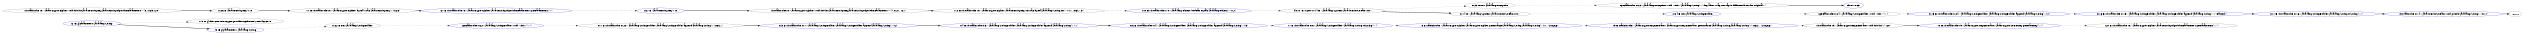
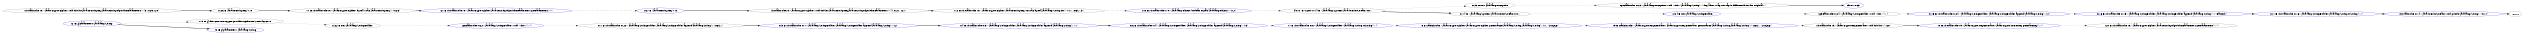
  digraph {
    rankdir=LR
    node [color=blue]
    edge [style=dotted]
    "r19 := @this: com.sun.crypto.provider.Cipher.AES.Test4626070" [color=gray40]
    "r2 := @parameter0: java.lang.String"
    "r5 := @parameter1: java.lang.String"
    "$r22 = new java.lang.StringBuilder" [color=gray40]
    "specialinvoke $r22.<java.lang.StringBuilder: void <init>()>()"
    "$r1 = virtualinvoke $r22.<java.lang.StringBuilder: java.lang.StringBuilder append(java.lang.String)>(\"AES/\")" [color=gray40]
    "$r3 = virtualinvoke $r1.<java.lang.StringBuilder: java.lang.StringBuilder append(java.lang.String)>(r2)"
    "$r4 = virtualinvoke $r3.<java.lang.StringBuilder: java.lang.StringBuilder append(java.lang.String)>(\"/\")"
    "$r6 = virtualinvoke $r4.<java.lang.StringBuilder: java.lang.StringBuilder append(java.lang.String)>(r5)"
    "r7 = virtualinvoke $r6.<java.lang.StringBuilder: java.lang.String toString()>()"
    "r8 = staticinvoke <javax.crypto.Cipher: javax.crypto.Cipher getInstance(java.lang.String,java.lang.String)>(r7, \"SunJCE\")"
    "r9 = staticinvoke <javax.crypto.KeyGenerator: javax.crypto.KeyGenerator getInstance(java.lang.String,java.lang.String)>(\"AES\", \"SunJCE\")"
    "virtualinvoke r9.<javax.crypto.KeyGenerator: void init(int)>(128)" [color=gray40]
    "r10 = virtualinvoke r9.<javax.crypto.KeyGenerator: javax.crypto.SecretKey generateKey()>()"
    "r20 = virtualinvoke r8.<javax.crypto.Cipher: java.security.AlgorithmParameters getParameters()>()" [color=gray40]
    "virtualinvoke r8.<javax.crypto.Cipher: void init(int,java.security.Key,java.security.AlgorithmParameters)>(3, $r25, r20)" [color=gray40]
    "$r26 = (java.security.Key) r10" [color=gray40]
    "r11 = virtualinvoke r8.<javax.crypto.Cipher: byte[] wrap(java.security.Key)>($r26)" [color=gray40]
    "r21 = virtualinvoke r8.<javax.crypto.Cipher: java.security.AlgorithmParameters getParameters()>()"
    "$r27 = (java.security.Key) r10"
    "virtualinvoke r8.<javax.crypto.Cipher: void init(int,java.security.Key,java.security.AlgorithmParameters)>(4, $r27, r21)" [color=gray40]
    "r12 = virtualinvoke r8.<javax.crypto.Cipher: java.security.Key unwrap(byte[],java.lang.String,int)>(r11, \"AES\", 3)" [color=gray40]
    "$z0 = virtualinvoke r10.<java.lang.Object: boolean equals(java.lang.Object)>(r12)"
    "if $z0 != 0 goto $r14 = <java.lang.System: java.io.PrintStream out>" [color=gray40]
    "$r23 = new java.lang.Exception" [color=gray40]
    "$r14 = <java.lang.System: java.io.PrintStream out>" [color=gray40]
    "specialinvoke $r23.<java.lang.Exception: void <init>(java.lang.String)>(\"key after wrap/unwrap is different from the original!\")" [color=gray40]
    "$r24 = new java.lang.StringBuilder"
    "throw $r23"
    "specialinvoke $r24.<java.lang.StringBuilder: void <init>()>()" [color=gray40]
    "$r15 = virtualinvoke $r24.<java.lang.StringBuilder: java.lang.StringBuilder append(java.lang.String)>(r7)"
    "$r16 = virtualinvoke $r15.<java.lang.StringBuilder: java.lang.StringBuilder append(java.lang.String)>(\": Passed\")"
    "$r17 = virtualinvoke $r16.<java.lang.StringBuilder: java.lang.String toString()>()"
    "virtualinvoke $r14.<java.io.PrintStream: void println(java.lang.String)>($r17)"
    return [color=gray40]
    "r2 := @parameter0: java.lang.String" -> "r19 := @this: com.sun.crypto.provider.Cipher.AES.Test4626070"
    "r2 := @parameter0: java.lang.String" -> "r5 := @parameter1: java.lang.String" [style=bold]
-   "r5 := @parameter1: java.lang.String" -> "$r22 = new java.lang.StringBuilder"
+   "r19 := @this: com.sun.crypto.provider.Cipher.AES.Test4626070" -> "$r22 = new java.lang.StringBuilder"
    "$r22 = new java.lang.StringBuilder" -> "specialinvoke $r22.<java.lang.StringBuilder: void <init>()>()"
    "specialinvoke $r22.<java.lang.StringBuilder: void <init>()>()" -> "$r1 = virtualinvoke $r22.<java.lang.StringBuilder: java.lang.StringBuilder append(java.lang.String)>(\"AES/\")"
    "$r1 = virtualinvoke $r22.<java.lang.StringBuilder: java.lang.StringBuilder append(java.lang.String)>(\"AES/\")" -> "$r3 = virtualinvoke $r1.<java.lang.StringBuilder: java.lang.StringBuilder append(java.lang.String)>(r2)" [style=bold]
    "$r3 = virtualinvoke $r1.<java.lang.StringBuilder: java.lang.StringBuilder append(java.lang.String)>(r2)" -> "$r4 = virtualinvoke $r3.<java.lang.StringBuilder: java.lang.StringBuilder append(java.lang.String)>(\"/\")" [style=bold]
    "$r4 = virtualinvoke $r3.<java.lang.StringBuilder: java.lang.StringBuilder append(java.lang.String)>(\"/\")" -> "$r6 = virtualinvoke $r4.<java.lang.StringBuilder: java.lang.StringBuilder append(java.lang.String)>(r5)" [style=bold]
    "$r6 = virtualinvoke $r4.<java.lang.StringBuilder: java.lang.StringBuilder append(java.lang.String)>(r5)" -> "r7 = virtualinvoke $r6.<java.lang.StringBuilder: java.lang.String toString()>()"
    "r7 = virtualinvoke $r6.<java.lang.StringBuilder: java.lang.String toString()>()" -> "r8 = staticinvoke <javax.crypto.Cipher: javax.crypto.Cipher getInstance(java.lang.String,java.lang.String)>(r7, \"SunJCE\")"
    "r8 = staticinvoke <javax.crypto.Cipher: javax.crypto.Cipher getInstance(java.lang.String,java.lang.String)>(r7, \"SunJCE\")" -> "r9 = staticinvoke <javax.crypto.KeyGenerator: javax.crypto.KeyGenerator getInstance(java.lang.String,java.lang.String)>(\"AES\", \"SunJCE\")"
    "r9 = staticinvoke <javax.crypto.KeyGenerator: javax.crypto.KeyGenerator getInstance(java.lang.String,java.lang.String)>(\"AES\", \"SunJCE\")" -> "virtualinvoke r9.<javax.crypto.KeyGenerator: void init(int)>(128)"
    "virtualinvoke r9.<javax.crypto.KeyGenerator: void init(int)>(128)" -> "r10 = virtualinvoke r9.<javax.crypto.KeyGenerator: javax.crypto.SecretKey generateKey()>()" [style=bold]
    "r10 = virtualinvoke r9.<javax.crypto.KeyGenerator: javax.crypto.SecretKey generateKey()>()" -> "r20 = virtualinvoke r8.<javax.crypto.Cipher: java.security.AlgorithmParameters getParameters()>()"
    "virtualinvoke r8.<javax.crypto.Cipher: void init(int,java.security.Key,java.security.AlgorithmParameters)>(3, $r25, r20)" -> "$r26 = (java.security.Key) r10" [style=bold]
    "$r26 = (java.security.Key) r10" -> "r11 = virtualinvoke r8.<javax.crypto.Cipher: byte[] wrap(java.security.Key)>($r26)" [style=bold]
    "r11 = virtualinvoke r8.<javax.crypto.Cipher: byte[] wrap(java.security.Key)>($r26)" -> "r21 = virtualinvoke r8.<javax.crypto.Cipher: java.security.AlgorithmParameters getParameters()>()" [style=bold]
    "r21 = virtualinvoke r8.<javax.crypto.Cipher: java.security.AlgorithmParameters getParameters()>()" -> "$r27 = (java.security.Key) r10"
    "$r27 = (java.security.Key) r10" -> "virtualinvoke r8.<javax.crypto.Cipher: void init(int,java.security.Key,java.security.AlgorithmParameters)>(4, $r27, r21)" [style=bold]
    "virtualinvoke r8.<javax.crypto.Cipher: void init(int,java.security.Key,java.security.AlgorithmParameters)>(4, $r27, r21)" -> "r12 = virtualinvoke r8.<javax.crypto.Cipher: java.security.Key unwrap(byte[],java.lang.String,int)>(r11, \"AES\", 3)" [style=bold]
    "r12 = virtualinvoke r8.<javax.crypto.Cipher: java.security.Key unwrap(byte[],java.lang.String,int)>(r11, \"AES\", 3)" -> "$z0 = virtualinvoke r10.<java.lang.Object: boolean equals(java.lang.Object)>(r12)"
    "$z0 = virtualinvoke r10.<java.lang.Object: boolean equals(java.lang.Object)>(r12)" -> "if $z0 != 0 goto $r14 = <java.lang.System: java.io.PrintStream out>"
    "if $z0 != 0 goto $r14 = <java.lang.System: java.io.PrintStream out>" -> "$r23 = new java.lang.Exception"
    "if $z0 != 0 goto $r14 = <java.lang.System: java.io.PrintStream out>" -> "$r14 = <java.lang.System: java.io.PrintStream out>" [style=bold]
    "$r23 = new java.lang.Exception" -> "specialinvoke $r23.<java.lang.Exception: void <init>(java.lang.String)>(\"key after wrap/unwrap is different from the original!\")"
    "$r14 = <java.lang.System: java.io.PrintStream out>" -> "$r24 = new java.lang.StringBuilder"
    "specialinvoke $r23.<java.lang.Exception: void <init>(java.lang.String)>(\"key after wrap/unwrap is different from the original!\")" -> "throw $r23" [style=bold]
    "$r24 = new java.lang.StringBuilder" -> "specialinvoke $r24.<java.lang.StringBuilder: void <init>()>()"
    "specialinvoke $r24.<java.lang.StringBuilder: void <init>()>()" -> "$r15 = virtualinvoke $r24.<java.lang.StringBuilder: java.lang.StringBuilder append(java.lang.String)>(r7)"
    "$r15 = virtualinvoke $r24.<java.lang.StringBuilder: java.lang.StringBuilder append(java.lang.String)>(r7)" -> "$r16 = virtualinvoke $r15.<java.lang.StringBuilder: java.lang.StringBuilder append(java.lang.String)>(\": Passed\")"
    "$r16 = virtualinvoke $r15.<java.lang.StringBuilder: java.lang.StringBuilder append(java.lang.String)>(\": Passed\")" -> "$r17 = virtualinvoke $r16.<java.lang.StringBuilder: java.lang.String toString()>()" [style=bold]
    "$r17 = virtualinvoke $r16.<java.lang.StringBuilder: java.lang.String toString()>()" -> "virtualinvoke $r14.<java.io.PrintStream: void println(java.lang.String)>($r17)" [style=bold]
    "virtualinvoke $r14.<java.io.PrintStream: void println(java.lang.String)>($r17)" -> return [style=bold]
  }
